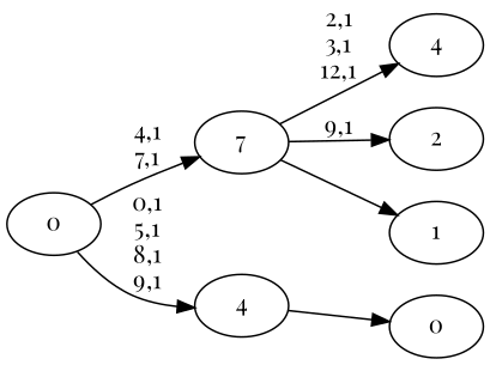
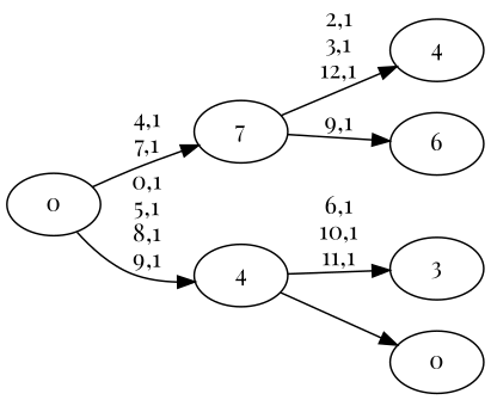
  digraph {
    fontname="Playfair Display"
    rankdir=LR
    node [fontname="Playfair Display"]
    edge [fontname="Playfair Display"]
    n1 [label=4]
-   n3 [label=2]
-   n4 [label=1]
+   n2 [label=3]
+   n3 [label=6]
    7
    n6 [label=0]
    4
    0
    7 -> n1 [label="2,1\n3,1\n12,1"]
    7 -> n3 [label="9,1"]
-   7 -> n4
+   4 -> n2 [label="6,1\n10,1\n11,1"]
    4 -> n6
    0 -> 7 [label="4,1\n7,1"]
    0 -> 4 [label="0,1\n5,1\n8,1\n9,1"]
  }
